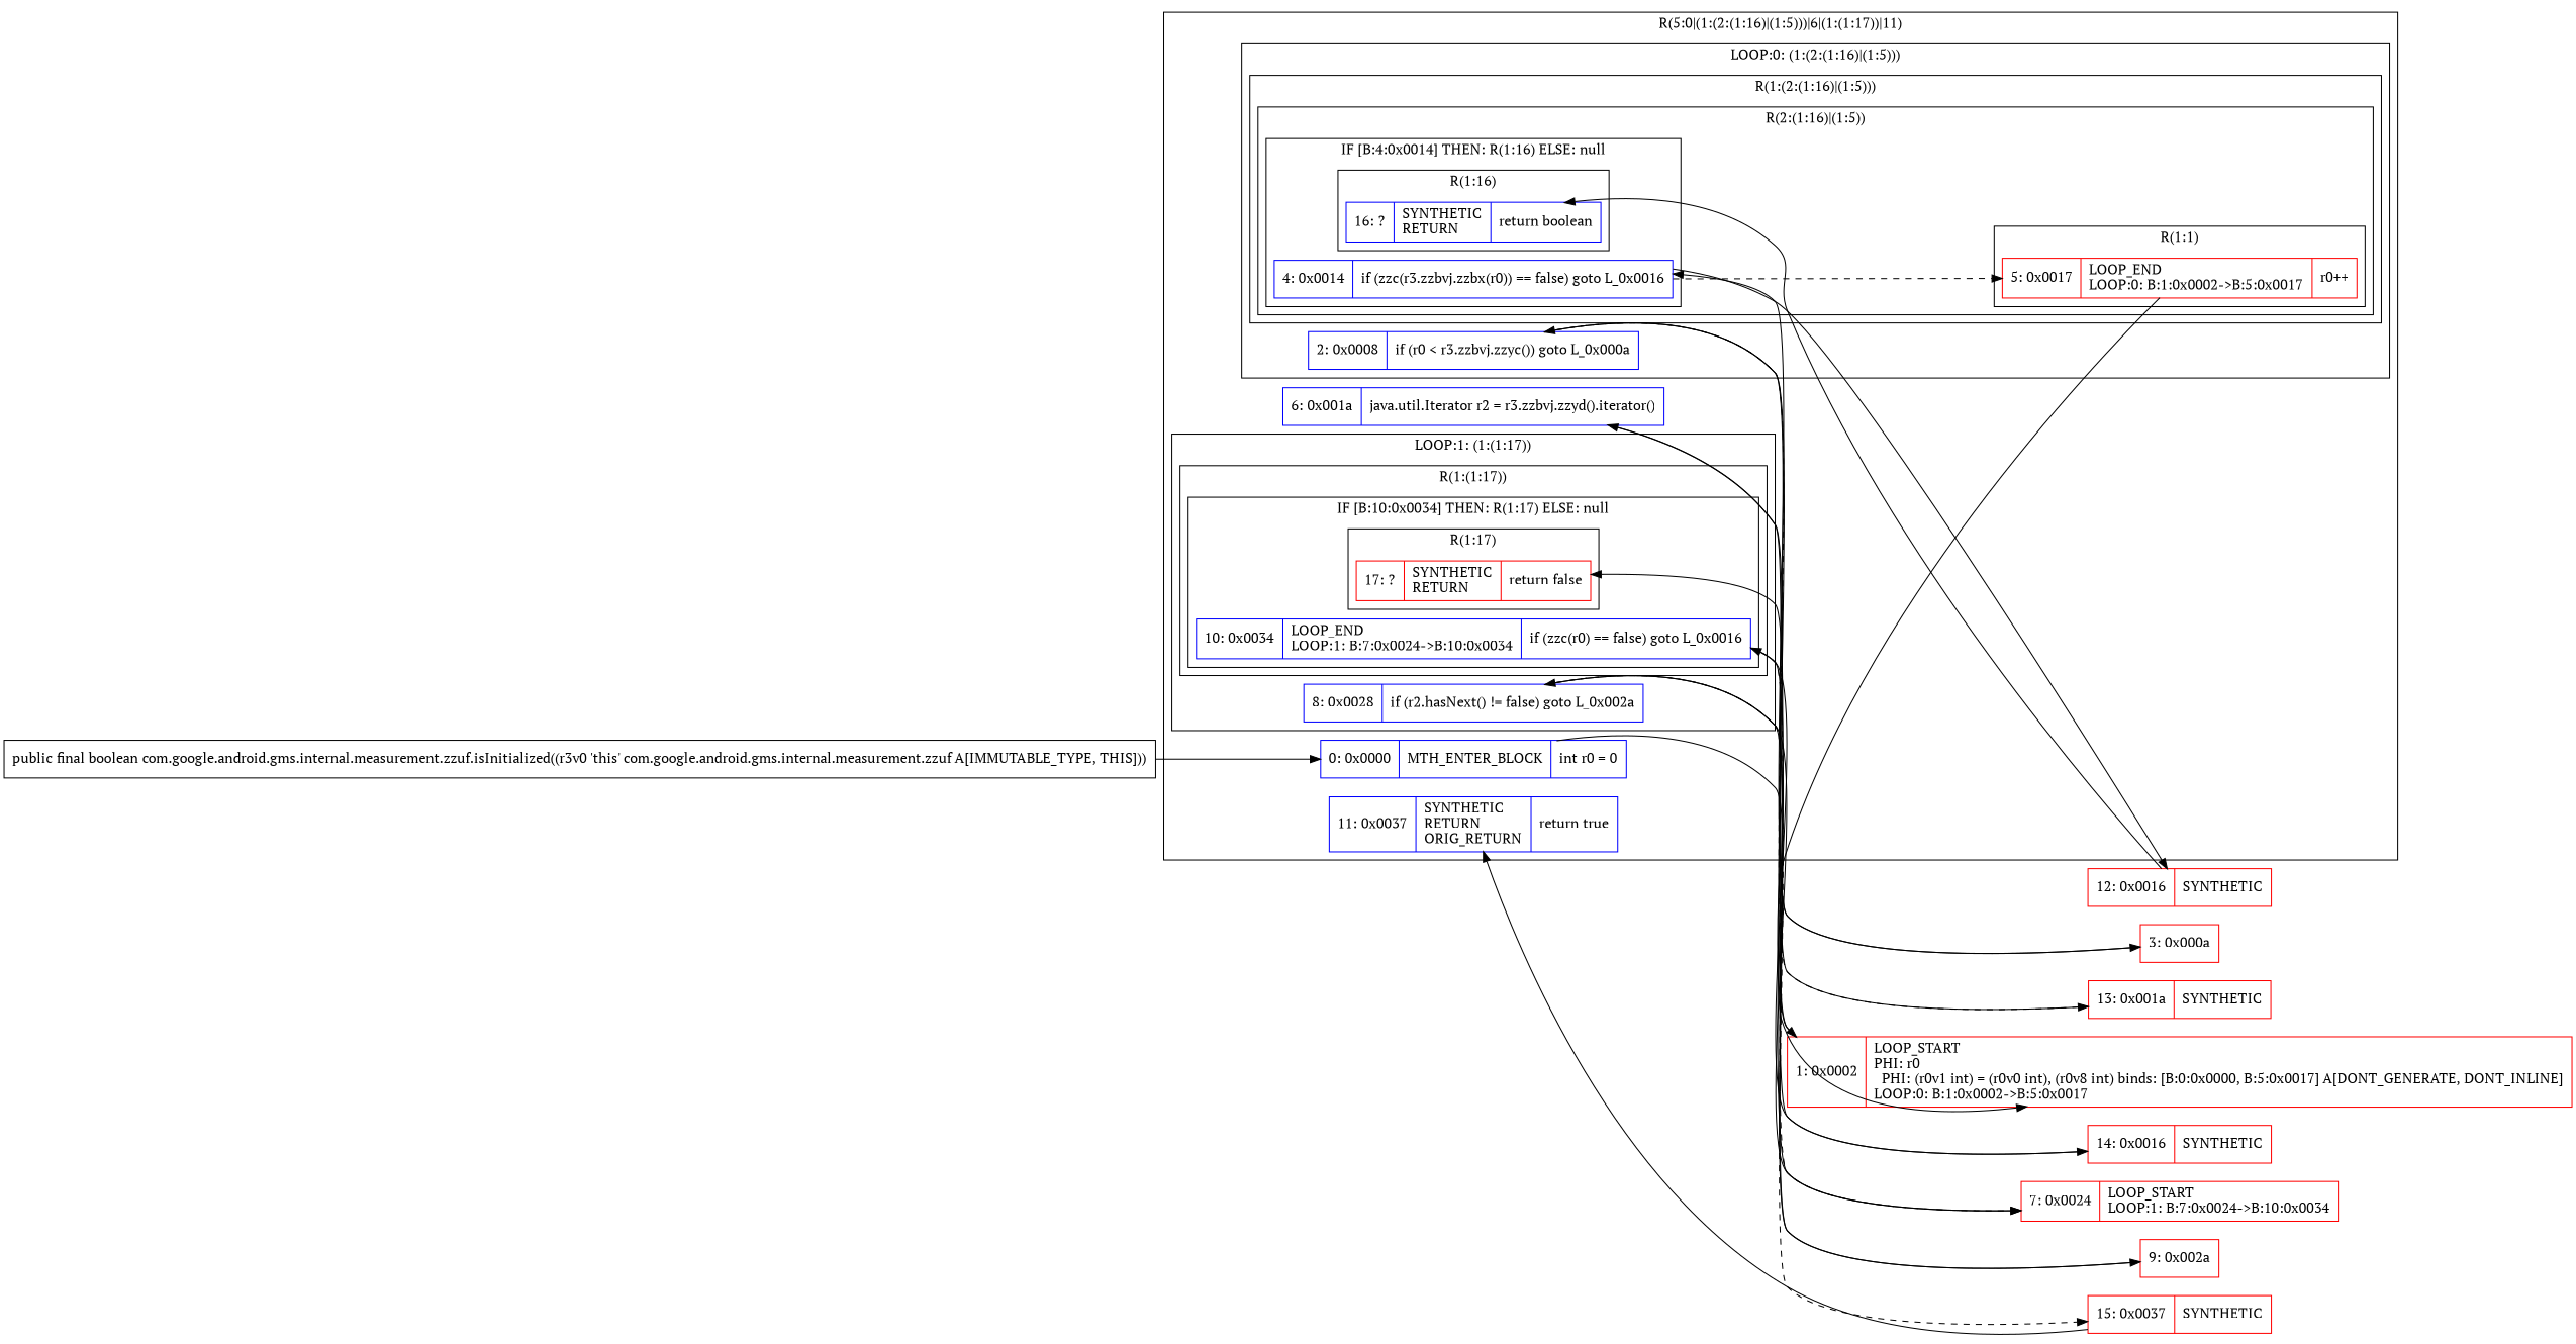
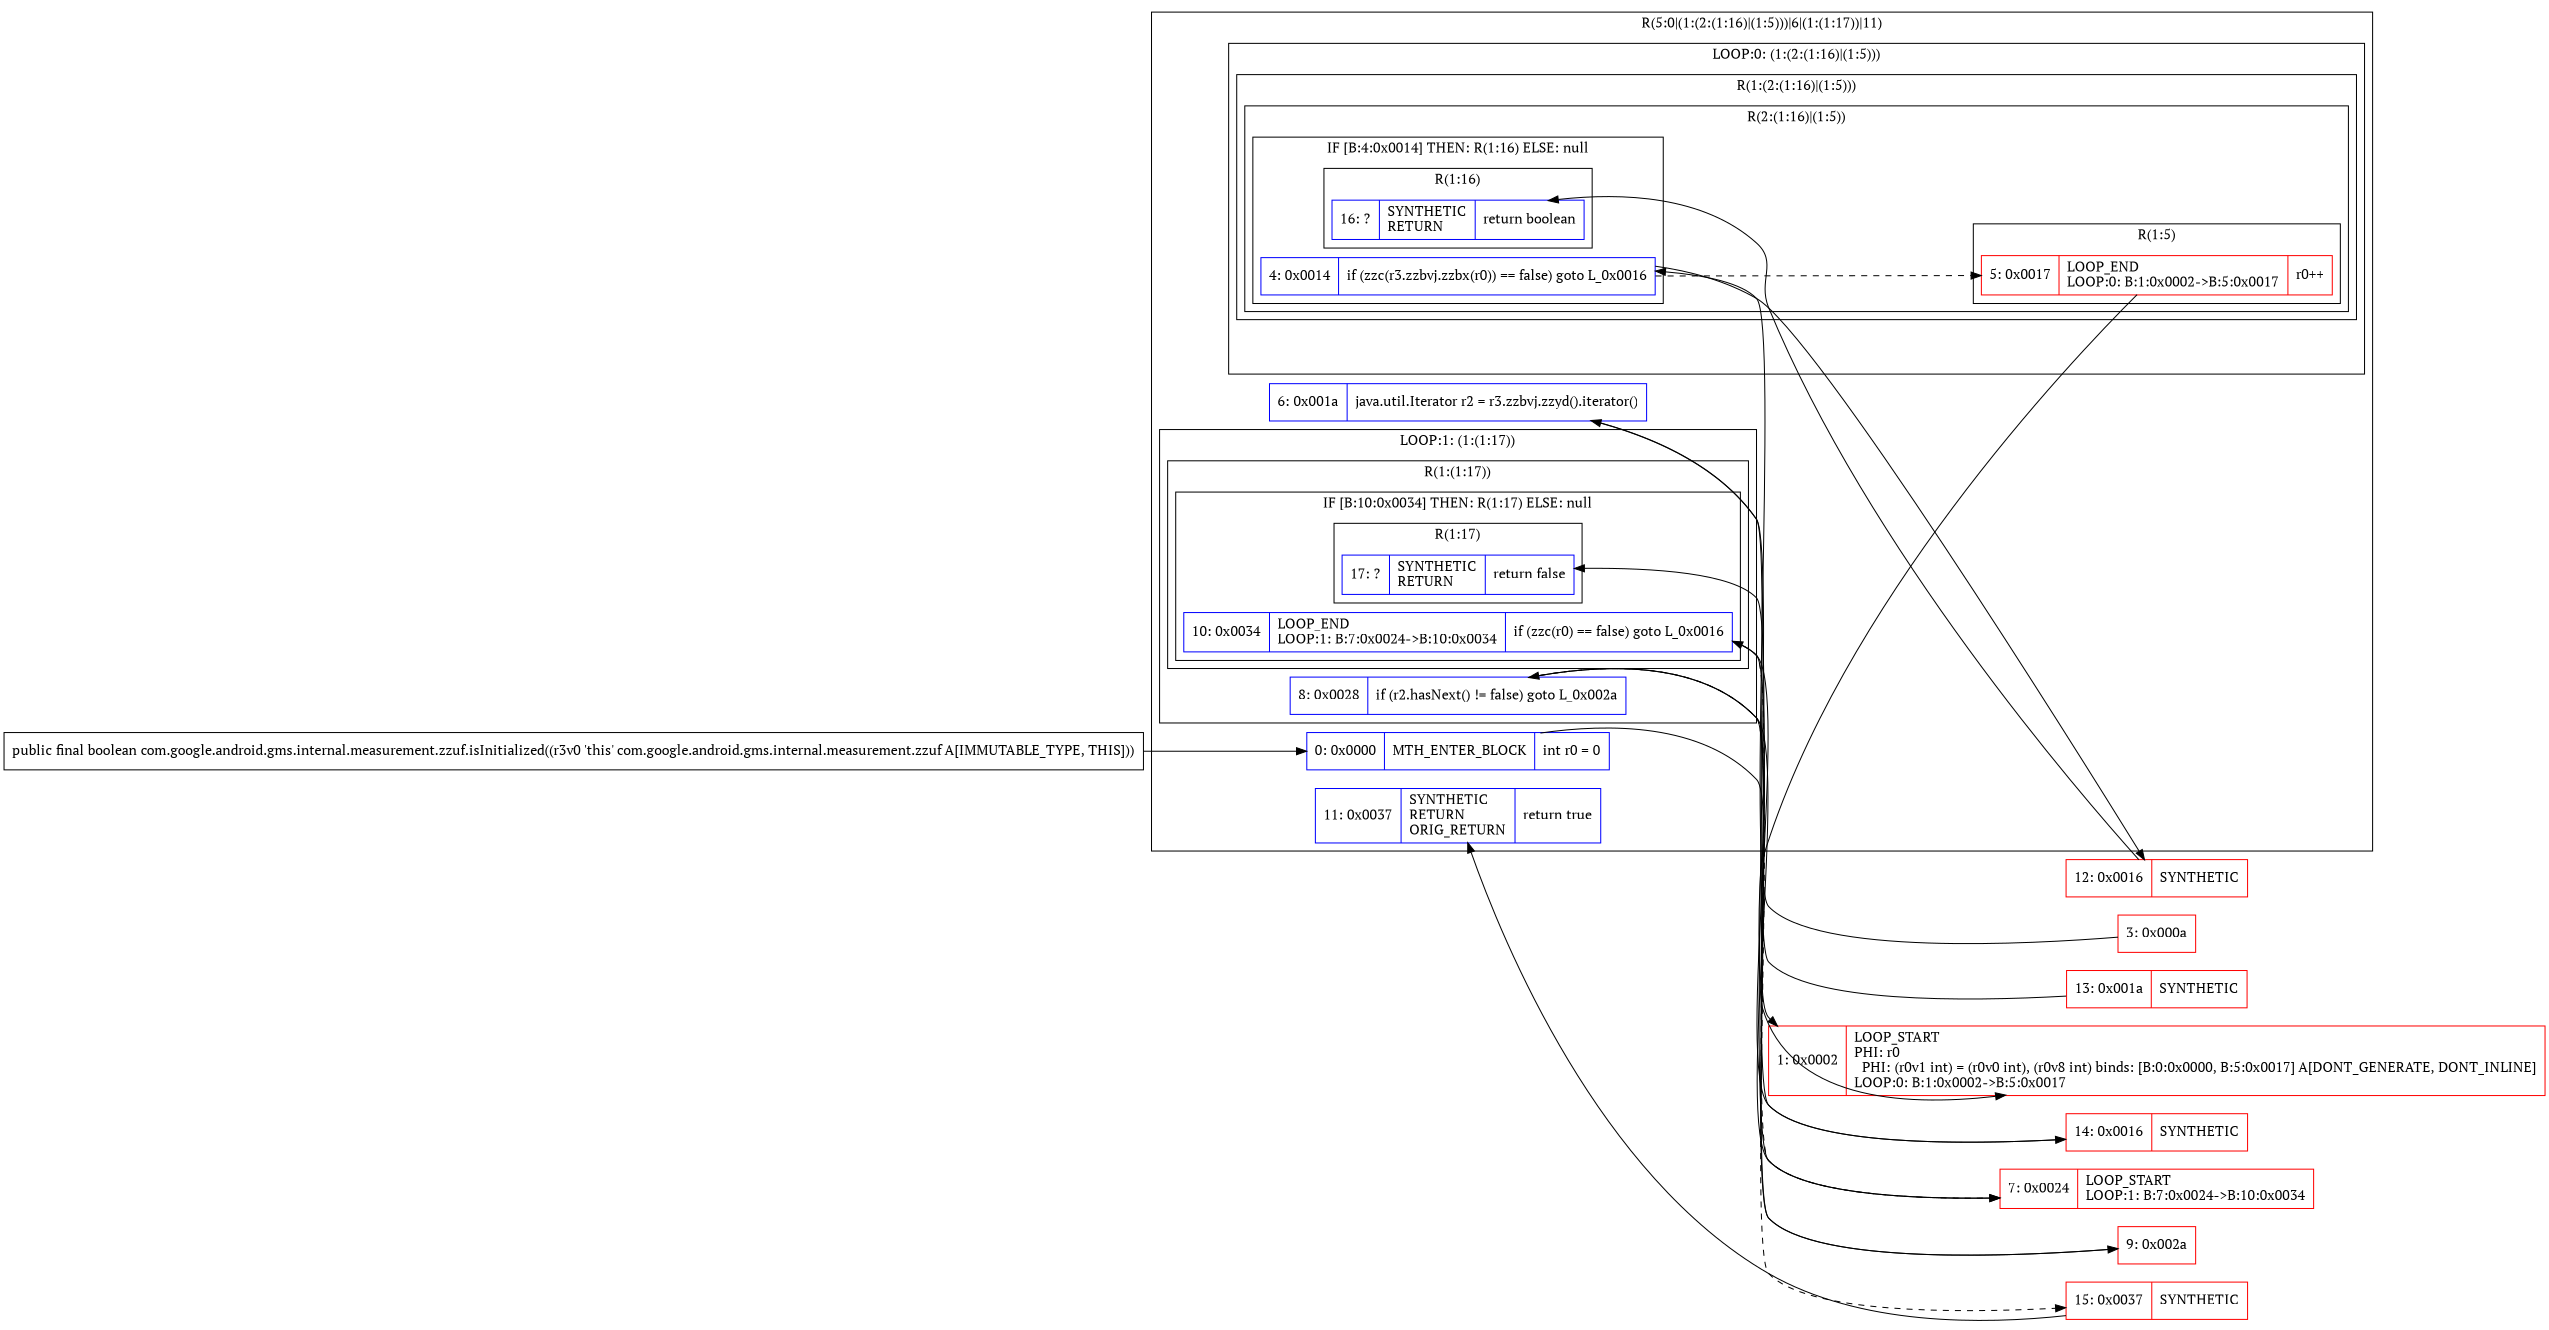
  digraph {
    fontname="PT Serif"
    rankdir=LR
    node [color=blue fontname="PT Serif" shape=record]
    edge [fontname="PT Serif"]
    n1 [label="{16\:\ ?|SYNTHETIC\lRETURN\l|return boolean\l}"]
    n2 [label="{4\:\ 0x0014|if (zzc(r3.zzbvj.zzbx(r0)) == false) goto L_0x0016\l}"]
    n3 [color=red label="{5\:\ 0x0017|LOOP_END\lLOOP:0: B:1:0x0002\-\>B:5:0x0017\l|r0++\l}"]
-   n4 [label="{2\:\ 0x0008|if (r0 \< r3.zzbvj.zzyc()) goto L_0x000a\l}"]
-   n5 [color=red label="{17\:\ ?|SYNTHETIC\lRETURN\l|return false\l}"]
+   n5 [label="{17\:\ ?|SYNTHETIC\lRETURN\l|return false\l}"]
    n6 [label="{10\:\ 0x0034|LOOP_END\lLOOP:1: B:7:0x0024\-\>B:10:0x0034\l|if (zzc(r0) == false) goto L_0x0016\l}"]
    n7 [label="{8\:\ 0x0028|if (r2.hasNext() != false) goto L_0x002a\l}"]
    n8 [label="{0\:\ 0x0000|MTH_ENTER_BLOCK\l|int r0 = 0\l}"]
    n9 [label="{6\:\ 0x001a|java.util.Iterator r2 = r3.zzbvj.zzyd().iterator()\l}"]
    n10 [label="{11\:\ 0x0037|SYNTHETIC\lRETURN\lORIG_RETURN\l|return true\l}"]
    n11 [color=red label="{12\:\ 0x0016|SYNTHETIC\l}"]
    n12 [color=red label="{1\:\ 0x0002|LOOP_START\lPHI: r0 \l  PHI: (r0v1 int) = (r0v0 int), (r0v8 int) binds: [B:0:0x0000, B:5:0x0017] A[DONT_GENERATE, DONT_INLINE]\lLOOP:0: B:1:0x0002\-\>B:5:0x0017\l}"]
    n13 [color=red label="{3\:\ 0x000a}"]
    n14 [color=red label="{13\:\ 0x001a|SYNTHETIC\l}"]
    n15 [color=red label="{7\:\ 0x0024|LOOP_START\lLOOP:1: B:7:0x0024\-\>B:10:0x0034\l}"]
    n16 [color=red label="{14\:\ 0x0016|SYNTHETIC\l}"]
    n17 [color=red label="{9\:\ 0x002a}"]
    n18 [color=red label="{15\:\ 0x0037|SYNTHETIC\l}"]
    n19 [label="{public final boolean com.google.android.gms.internal.measurement.zzuf.isInitialized((r3v0 'this' com.google.android.gms.internal.measurement.zzuf A[IMMUTABLE_TYPE, THIS])) }" color=""]
    subgraph cluster_1 {
      label="R(5:0|(1:(2:(1:16)|(1:5)))|6|(1:(1:17))|11)"
      n8
      n9
      n10
      subgraph cluster_2 {
        label="LOOP:0: (1:(2:(1:16)|(1:5)))"
-       n4
        subgraph cluster_3 {
          label="R(1:(2:(1:16)|(1:5)))"
          subgraph cluster_4 {
            label="R(2:(1:16)|(1:5))"
            subgraph cluster_5 {
              label="IF [B:4:0x0014] THEN: R(1:16) ELSE: null"
              n2
              subgraph cluster_6 {
                label="R(1:16)"
                n1
              }
            }
            subgraph cluster_7 {
-             label="R(1:1)"
+             label="R(1:5)"
              n3
            }
          }
        }
      }
      subgraph cluster_8 {
        label="LOOP:1: (1:(1:17))"
        n7
        subgraph cluster_9 {
          label="R(1:(1:17))"
          subgraph cluster_10 {
            label="IF [B:10:0x0034] THEN: R(1:17) ELSE: null"
            n6
            subgraph cluster_11 {
              label="R(1:17)"
              n5
            }
          }
        }
      }
    }
    n2 -> n3 [style=dashed]
    n2 -> n11
    n3 -> n12
-   n4 -> n13
-   n4 -> n14 [style=dashed]
    n6 -> n15 [style=dashed]
    n6 -> n16
    n7 -> n17
    n7 -> n18 [style=dashed]
    n8 -> n12
    n9 -> n15
    n11 -> n1
-   n12 -> n4
    n13 -> n2
    n14 -> n9
    n15 -> n7
    n16 -> n5
    n17 -> n6
    n18 -> n10
    n19 -> n8
  }
